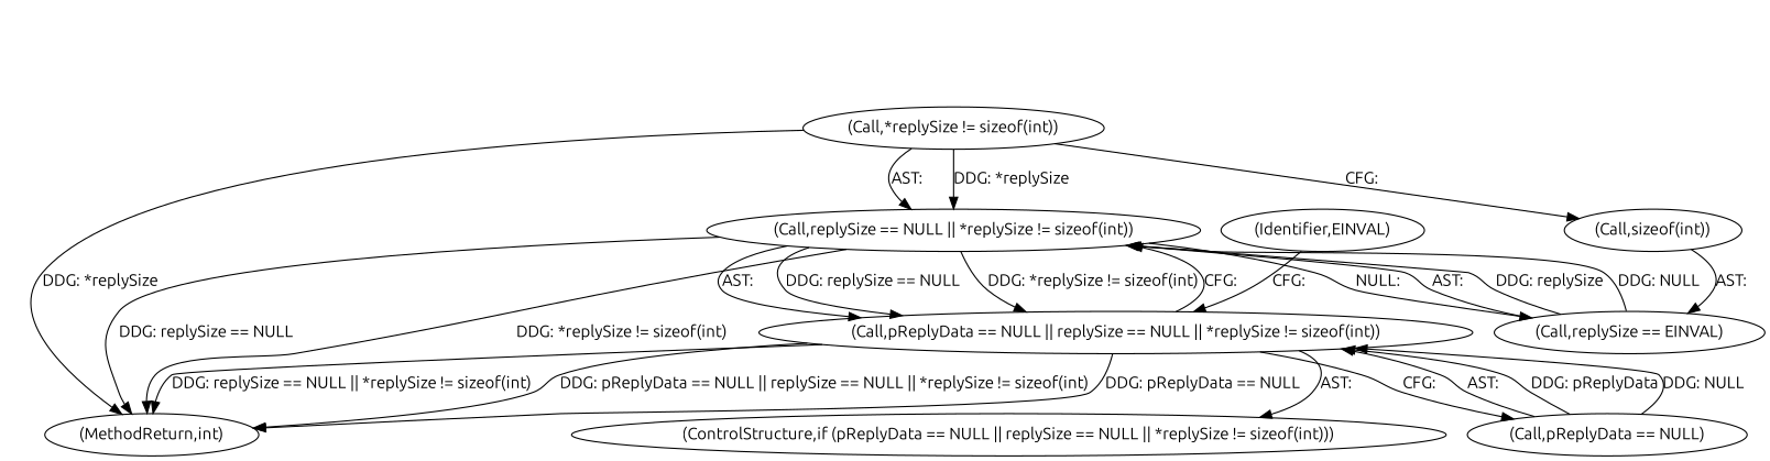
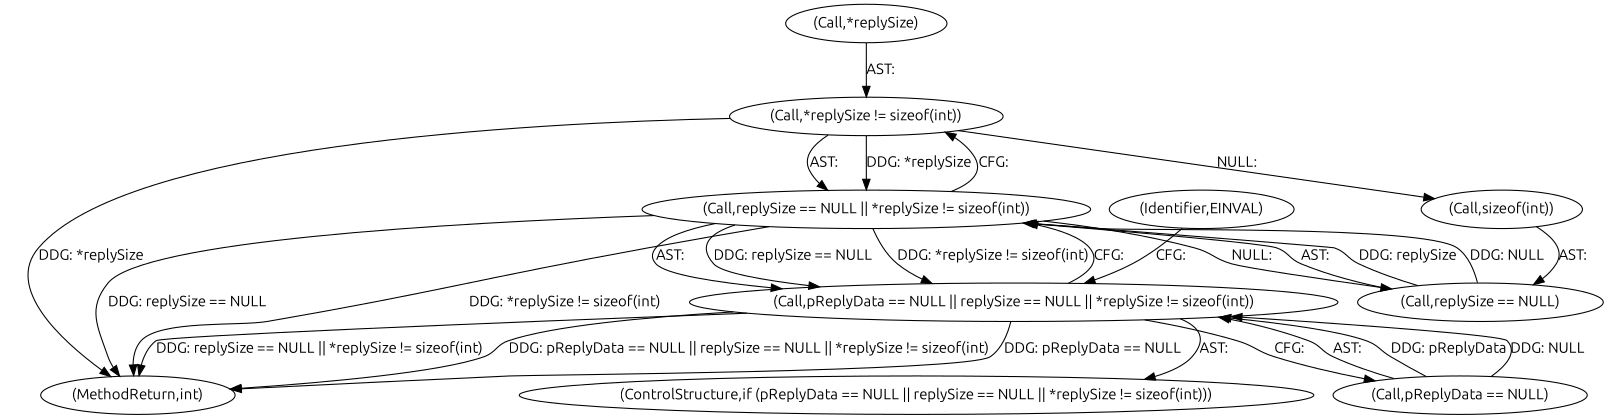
  digraph {
    fontname=Ubuntu
    node [fontname=Ubuntu]
    edge [fontname=Ubuntu]
    n1 [label="(Call,*replySize != sizeof(int))"]
    n2 [label="(Call,replySize == NULL || *replySize != sizeof(int))"]
    n3 [label="(MethodReturn,int)"]
    n4 [label="(Call,sizeof(int))"]
    n5 [label="(Call,pReplyData == NULL || replySize == NULL || *replySize != sizeof(int))"]
-   n6 [label="(Call,replySize == EINVAL)"]
+   n6 [label="(Call,replySize == NULL)"]
    n7 [label="(ControlStructure,if (pReplyData == NULL || replySize == NULL || *replySize != sizeof(int)))"]
    n8 [label="(Call,pReplyData == NULL)"]
    n9 [label="(Identifier,EINVAL)"]
+   n10 [label="(Call,*replySize)"]
    n1 -> n2 [label="AST: "]
    n1 -> n2 [label="DDG: *replySize"]
    n1 -> n3 [label="DDG: *replySize"]
-   n1 -> n4 [label="CFG: "]
+   n1 -> n4 [label="NULL: "]
+   n2 -> n1 [label="CFG: "]
    n2 -> n3 [label="DDG: replySize == NULL"]
    n2 -> n3 [label="DDG: *replySize != sizeof(int)"]
    n2 -> n5 [label="AST: "]
    n2 -> n5 [label="DDG: replySize == NULL"]
    n2 -> n5 [label="DDG: *replySize != sizeof(int)"]
    n2 -> n6 [label="NULL: "]
    n4 -> n6 [label="AST: "]
    n5 -> n2 [label="CFG: "]
    n5 -> n3 [label="DDG: replySize == NULL || *replySize != sizeof(int)"]
    n5 -> n3 [label="DDG: pReplyData == NULL || replySize == NULL || *replySize != sizeof(int)"]
    n5 -> n3 [label="DDG: pReplyData == NULL"]
    n5 -> n7 [label="AST: "]
    n5 -> n8 [label="CFG: "]
    n6 -> n2 [label="AST: "]
    n6 -> n2 [label="DDG: replySize"]
    n6 -> n2 [label="DDG: NULL"]
    n8 -> n5 [label="AST: "]
    n8 -> n5 [label="DDG: pReplyData"]
    n8 -> n5 [label="DDG: NULL"]
    n9 -> n5 [label="CFG: "]
+   n10 -> n1 [label="AST: "]
  }
